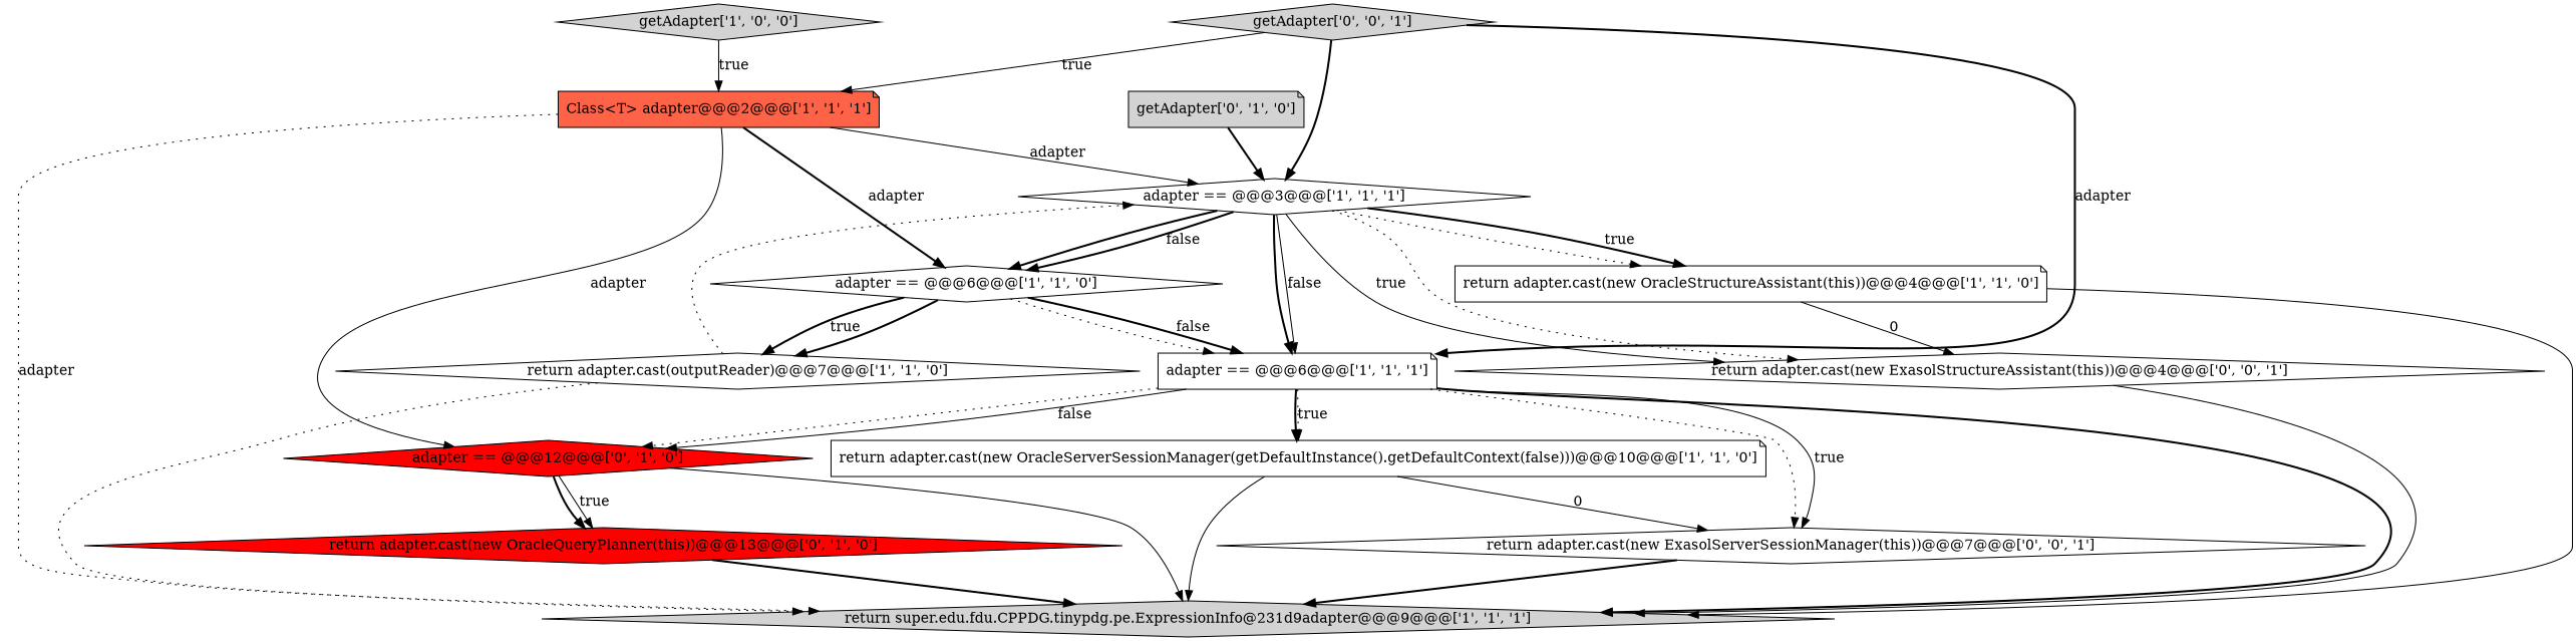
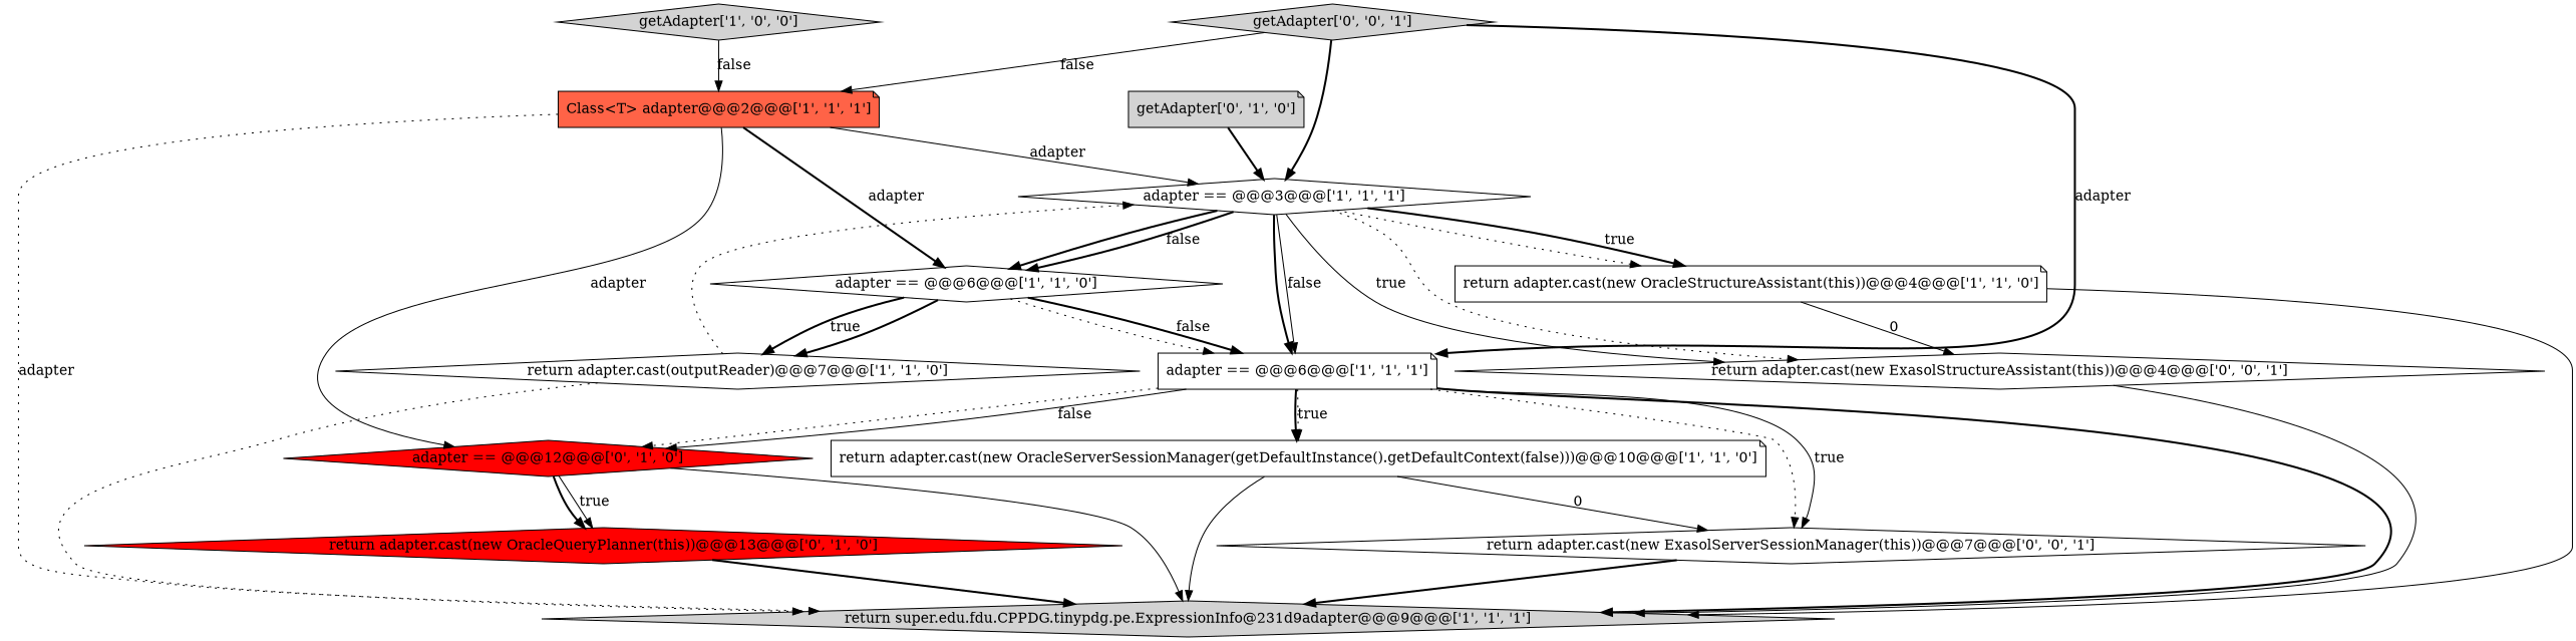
  digraph {
    node [fillcolor=white shape=diamond style=filled]
    edge [style=bold]
    n1 [fillcolor=lightgray label="return super.edu.fdu.CPPDG.tinypdg.pe.ExpressionInfo@231d9adapter@@@9@@@['1', '1', '1']"]
    n2 [fillcolor=lightgray label="getAdapter['1', '0', '0']"]
    n3 [fillcolor=tomato label="Class<T> adapter@@@2@@@['1', '1', '1']" shape=note]
    n4 [label="adapter == @@@3@@@['1', '1', '1']"]
    n5 [fillcolor=red label="adapter == @@@12@@@['0', '1', '0']"]
    n6 [label="adapter == @@@6@@@['1', '1', '0']"]
    n7 [label="adapter == @@@6@@@['1', '1', '1']" shape=note]
    n8 [label="return adapter.cast(new ExasolStructureAssistant(this))@@@4@@@['0', '0', '1']"]
    n9 [label="return adapter.cast(new OracleStructureAssistant(this))@@@4@@@['1', '1', '0']" shape=note]
    n10 [label="return adapter.cast(new OracleServerSessionManager(getDefaultInstance().getDefaultContext(false)))@@@10@@@['1', '1', '0']" shape=note]
    n11 [label="return adapter.cast(new ExasolServerSessionManager(this))@@@7@@@['0', '0', '1']"]
    n12 [fillcolor=red label="return adapter.cast(new OracleQueryPlanner(this))@@@13@@@['0', '1', '0']"]
    n13 [label="return adapter.cast(outputReader)@@@7@@@['1', '1', '0']"]
    n14 [fillcolor=lightgray label="getAdapter['0', '0', '1']"]
    n15 [fillcolor=lightgray label="getAdapter['0', '1', '0']" shape=note]
-   n2 -> n3 [label=true style=solid]
+   n2 -> n3 [label=false style=solid]
    n3 -> n1 [label=adapter style=dotted]
    n3 -> n4 [label=adapter style=solid]
    n3 -> n5 [label=adapter style=solid]
    n3 -> n6 [label=adapter]
    n4 -> n6
    n4 -> n6 [label=false]
    n4 -> n7 [label=false style=solid]
    n4 -> n7
    n4 -> n8 [style=dotted]
    n4 -> n8 [label=true style=solid]
    n4 -> n9 [label=true]
    n4 -> n9 [style=dotted]
    n5 -> n1 [style=solid]
    n5 -> n12 [label=true style=solid]
    n5 -> n12
    n6 -> n7 [style=dotted]
    n6 -> n7 [label=false]
    n6 -> n13 [label=true]
    n6 -> n13
    n7 -> n1
    n7 -> n5 [style=dotted]
    n7 -> n5 [label=false style=solid]
    n7 -> n10
    n7 -> n10 [label=true style=dotted]
    n7 -> n11 [style=dotted]
    n7 -> n11 [label=true style=solid]
    n8 -> n1 [style=solid]
    n9 -> n1 [style=solid]
    n9 -> n8 [label=0 style=solid]
    n10 -> n1 [style=solid]
    n10 -> n11 [label=0 style=solid]
    n11 -> n1
    n12 -> n1
    n13 -> n1 [style=dotted]
    n13 -> n4 [style=dotted]
-   n14 -> n3 [label=true style=solid]
+   n14 -> n3 [label=false style=solid]
    n14 -> n4
    n14 -> n7 [label=adapter]
    n15 -> n4
  }
